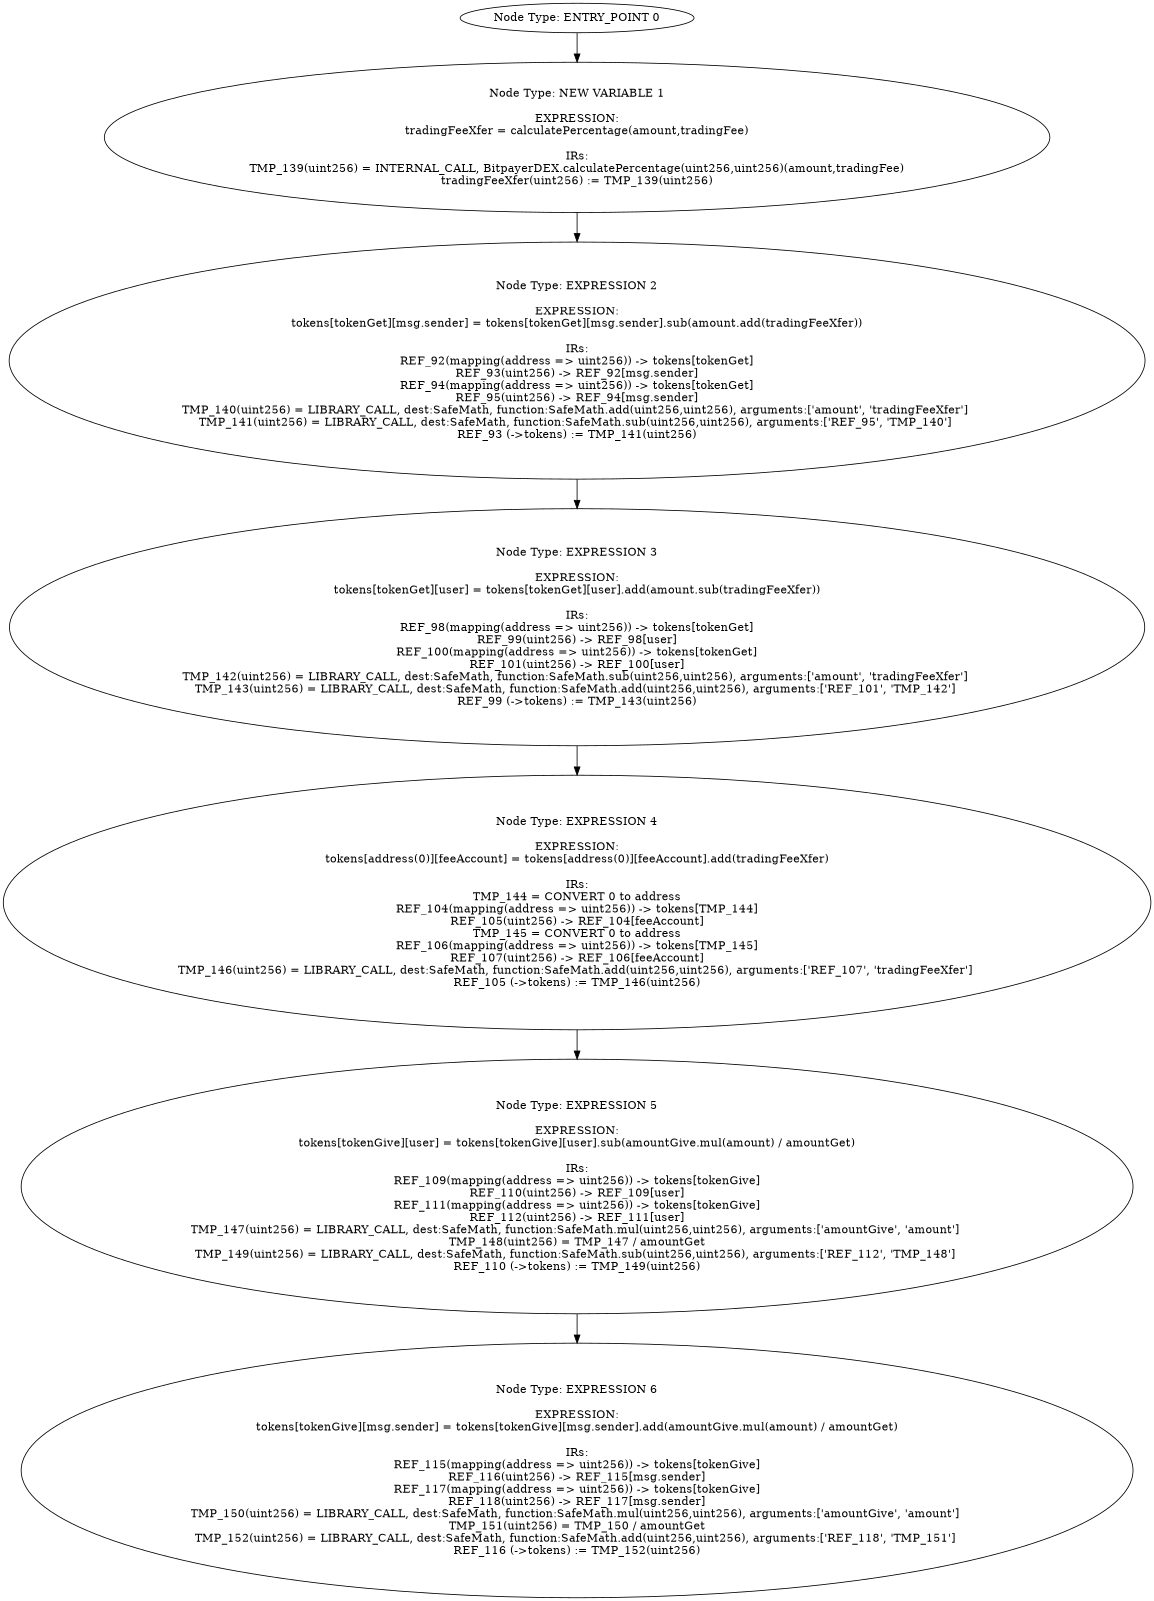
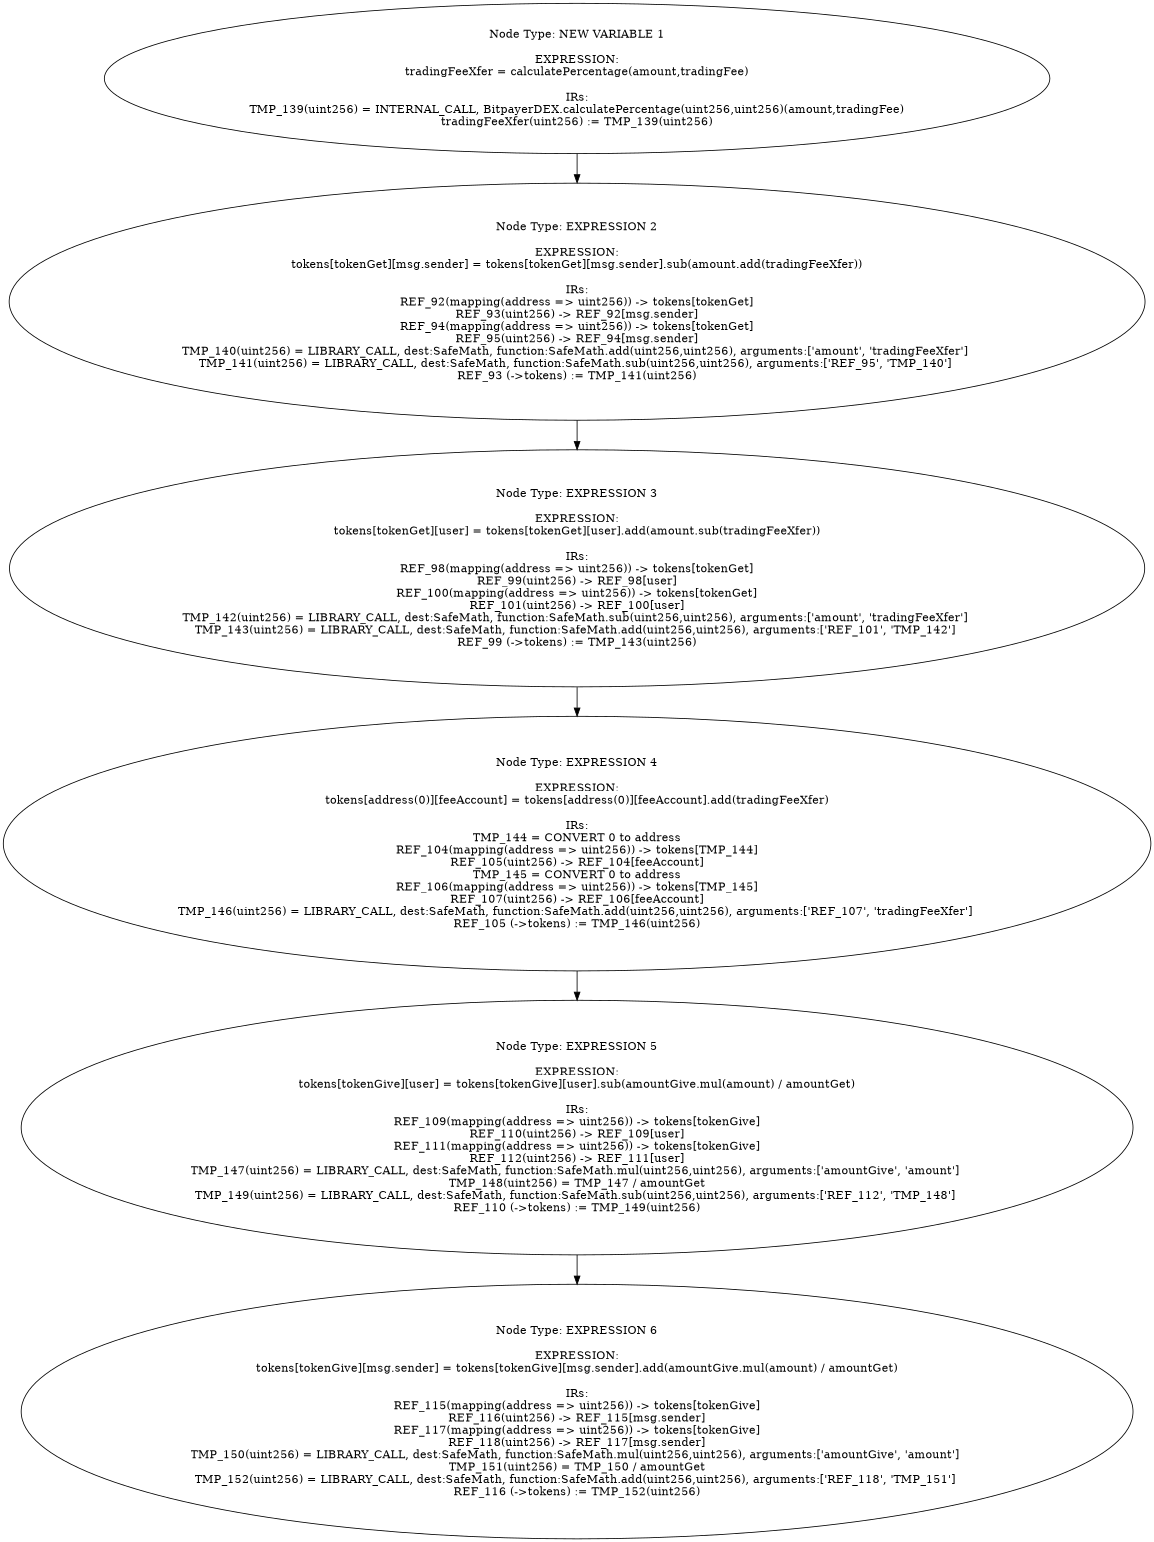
  digraph {
-   n1 [label="Node Type: ENTRY_POINT 0\n"]
    n2 [label="Node Type: NEW VARIABLE 1\n\nEXPRESSION:\ntradingFeeXfer = calculatePercentage(amount,tradingFee)\n\nIRs:\nTMP_139(uint256) = INTERNAL_CALL, BitpayerDEX.calculatePercentage(uint256,uint256)(amount,tradingFee)\ntradingFeeXfer(uint256) := TMP_139(uint256)"]
    n3 [label="Node Type: EXPRESSION 2\n\nEXPRESSION:\ntokens[tokenGet][msg.sender] = tokens[tokenGet][msg.sender].sub(amount.add(tradingFeeXfer))\n\nIRs:\nREF_92(mapping(address => uint256)) -> tokens[tokenGet]\nREF_93(uint256) -> REF_92[msg.sender]\nREF_94(mapping(address => uint256)) -> tokens[tokenGet]\nREF_95(uint256) -> REF_94[msg.sender]\nTMP_140(uint256) = LIBRARY_CALL, dest:SafeMath, function:SafeMath.add(uint256,uint256), arguments:['amount', 'tradingFeeXfer'] \nTMP_141(uint256) = LIBRARY_CALL, dest:SafeMath, function:SafeMath.sub(uint256,uint256), arguments:['REF_95', 'TMP_140'] \nREF_93 (->tokens) := TMP_141(uint256)"]
    n4 [label="Node Type: EXPRESSION 3\n\nEXPRESSION:\ntokens[tokenGet][user] = tokens[tokenGet][user].add(amount.sub(tradingFeeXfer))\n\nIRs:\nREF_98(mapping(address => uint256)) -> tokens[tokenGet]\nREF_99(uint256) -> REF_98[user]\nREF_100(mapping(address => uint256)) -> tokens[tokenGet]\nREF_101(uint256) -> REF_100[user]\nTMP_142(uint256) = LIBRARY_CALL, dest:SafeMath, function:SafeMath.sub(uint256,uint256), arguments:['amount', 'tradingFeeXfer'] \nTMP_143(uint256) = LIBRARY_CALL, dest:SafeMath, function:SafeMath.add(uint256,uint256), arguments:['REF_101', 'TMP_142'] \nREF_99 (->tokens) := TMP_143(uint256)"]
    n5 [label="Node Type: EXPRESSION 4\n\nEXPRESSION:\ntokens[address(0)][feeAccount] = tokens[address(0)][feeAccount].add(tradingFeeXfer)\n\nIRs:\nTMP_144 = CONVERT 0 to address\nREF_104(mapping(address => uint256)) -> tokens[TMP_144]\nREF_105(uint256) -> REF_104[feeAccount]\nTMP_145 = CONVERT 0 to address\nREF_106(mapping(address => uint256)) -> tokens[TMP_145]\nREF_107(uint256) -> REF_106[feeAccount]\nTMP_146(uint256) = LIBRARY_CALL, dest:SafeMath, function:SafeMath.add(uint256,uint256), arguments:['REF_107', 'tradingFeeXfer'] \nREF_105 (->tokens) := TMP_146(uint256)"]
    n6 [label="Node Type: EXPRESSION 5\n\nEXPRESSION:\ntokens[tokenGive][user] = tokens[tokenGive][user].sub(amountGive.mul(amount) / amountGet)\n\nIRs:\nREF_109(mapping(address => uint256)) -> tokens[tokenGive]\nREF_110(uint256) -> REF_109[user]\nREF_111(mapping(address => uint256)) -> tokens[tokenGive]\nREF_112(uint256) -> REF_111[user]\nTMP_147(uint256) = LIBRARY_CALL, dest:SafeMath, function:SafeMath.mul(uint256,uint256), arguments:['amountGive', 'amount'] \nTMP_148(uint256) = TMP_147 / amountGet\nTMP_149(uint256) = LIBRARY_CALL, dest:SafeMath, function:SafeMath.sub(uint256,uint256), arguments:['REF_112', 'TMP_148'] \nREF_110 (->tokens) := TMP_149(uint256)"]
    n7 [label="Node Type: EXPRESSION 6\n\nEXPRESSION:\ntokens[tokenGive][msg.sender] = tokens[tokenGive][msg.sender].add(amountGive.mul(amount) / amountGet)\n\nIRs:\nREF_115(mapping(address => uint256)) -> tokens[tokenGive]\nREF_116(uint256) -> REF_115[msg.sender]\nREF_117(mapping(address => uint256)) -> tokens[tokenGive]\nREF_118(uint256) -> REF_117[msg.sender]\nTMP_150(uint256) = LIBRARY_CALL, dest:SafeMath, function:SafeMath.mul(uint256,uint256), arguments:['amountGive', 'amount'] \nTMP_151(uint256) = TMP_150 / amountGet\nTMP_152(uint256) = LIBRARY_CALL, dest:SafeMath, function:SafeMath.add(uint256,uint256), arguments:['REF_118', 'TMP_151'] \nREF_116 (->tokens) := TMP_152(uint256)"]
-   n1 -> n2
    n2 -> n3
    n3 -> n4
    n4 -> n5
    n5 -> n6
    n6 -> n7
  }
